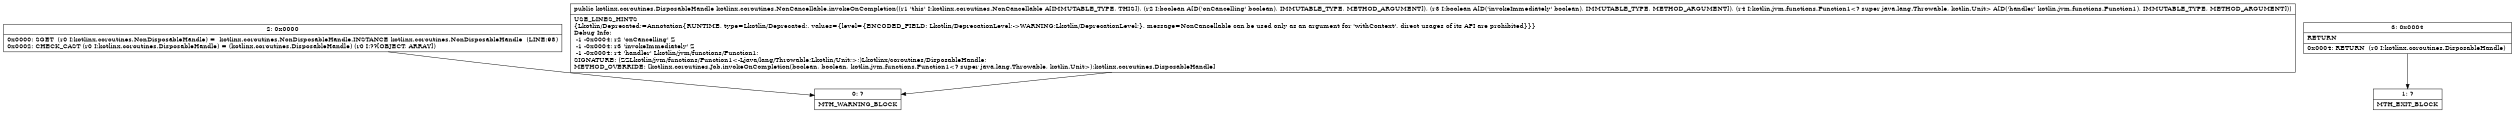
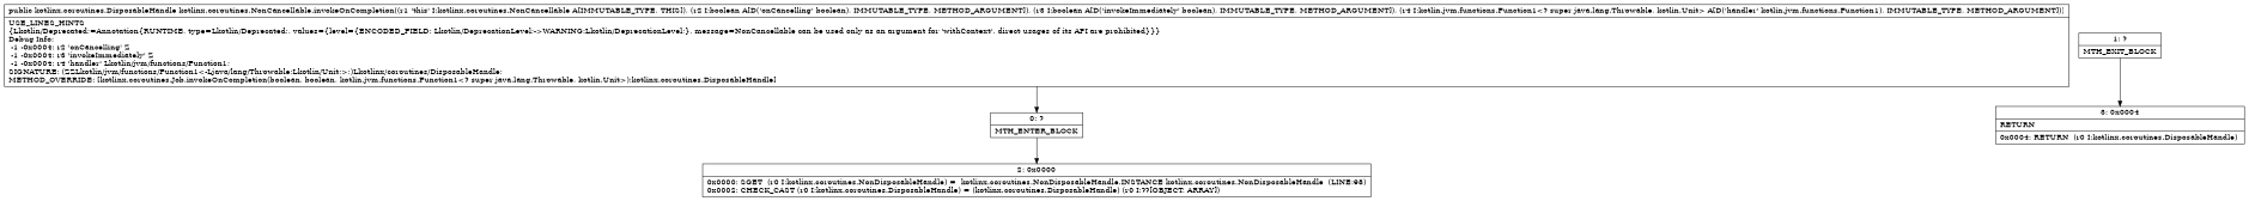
  digraph {
    node [shape=record]
-   n1 [label="{0\:\ ?|MTH_WARNING_BLOCK\l}"]
+   n1 [label="{0\:\ ?|MTH_ENTER_BLOCK\l}"]
    n2 [label="{2\:\ 0x0000|0x0000: SGET  (r0 I:kotlinx.coroutines.NonDisposableHandle) =  kotlinx.coroutines.NonDisposableHandle.INSTANCE kotlinx.coroutines.NonDisposableHandle  (LINE:98)\l0x0002: CHECK_CAST (r0 I:kotlinx.coroutines.DisposableHandle) = (kotlinx.coroutines.DisposableHandle) (r0 I:??[OBJECT, ARRAY]) \l}"]
    n3 [label="{3\:\ 0x0004|RETURN\l|0x0004: RETURN  (r0 I:kotlinx.coroutines.DisposableHandle) \l}"]
    n4 [label="{1\:\ ?|MTH_EXIT_BLOCK\l}"]
    n5 [label="{public kotlinx.coroutines.DisposableHandle kotlinx.coroutines.NonCancellable.invokeOnCompletion((r1 'this' I:kotlinx.coroutines.NonCancellable A[IMMUTABLE_TYPE, THIS]), (r2 I:boolean A[D('onCancelling' boolean), IMMUTABLE_TYPE, METHOD_ARGUMENT]), (r3 I:boolean A[D('invokeImmediately' boolean), IMMUTABLE_TYPE, METHOD_ARGUMENT]), (r4 I:kotlin.jvm.functions.Function1\<? super java.lang.Throwable, kotlin.Unit\> A[D('handler' kotlin.jvm.functions.Function1), IMMUTABLE_TYPE, METHOD_ARGUMENT]))  | USE_LINES_HINTS\l\{Lkotlin\/Deprecated;=Annotation\{RUNTIME, type=Lkotlin\/Deprecated;, values=\{level=\{ENCODED_FIELD: Lkotlin\/DeprecationLevel;\-\>WARNING:Lkotlin\/DeprecationLevel;\}, message=NonCancellable can be used only as an argument for 'withContext', direct usages of its API are prohibited\}\}\}\lDebug Info:\l  \-1 \-0x0004: r2 'onCancelling' Z\l  \-1 \-0x0004: r3 'invokeImmediately' Z\l  \-1 \-0x0004: r4 'handler' Lkotlin\/jvm\/functions\/Function1;\lSIGNATURE: (ZZLkotlin\/jvm\/functions\/Function1\<\-Ljava\/lang\/Throwable;Lkotlin\/Unit;\>;)Lkotlinx\/coroutines\/DisposableHandle;\lMETHOD_OVERRIDE: [kotlinx.coroutines.Job.invokeOnCompletion(boolean, boolean, kotlin.jvm.functions.Function1\<? super java.lang.Throwable, kotlin.Unit\>):kotlinx.coroutines.DisposableHandle]\l}"]
-   n2 -> n1
-   n3 -> n4
+   n1 -> n2
+   n4 -> n3
    n5 -> n1
  }
